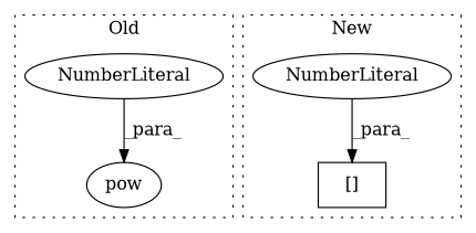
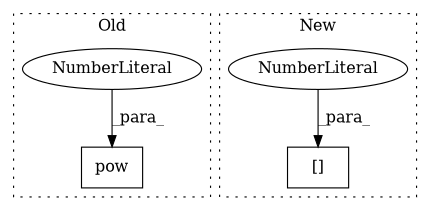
  digraph {
    node [a=34 l=1 shape=box]
-   n1 [a=32 l="4,1" label=pow s="8042,8047" shape=ellipse]
+   n1 [a=32 l="4,1" label=pow s="8042,8047"]
    n2 [label=NumberLiteral s=8046 shape=ellipse]
    n3 [a=2 l="40,1" label="[]" s="6963,7004"]
    n4 [label=NumberLiteral s=7003 shape=ellipse]
    subgraph cluster_1 {
      label=Old
      style=dotted
      n1
      n2
    }
    subgraph cluster_2 {
      label=New
      style=dotted
      n3
      n4
    }
    n2 -> n1 [label=_para_]
    n4 -> n3 [label=_para_]
  }
